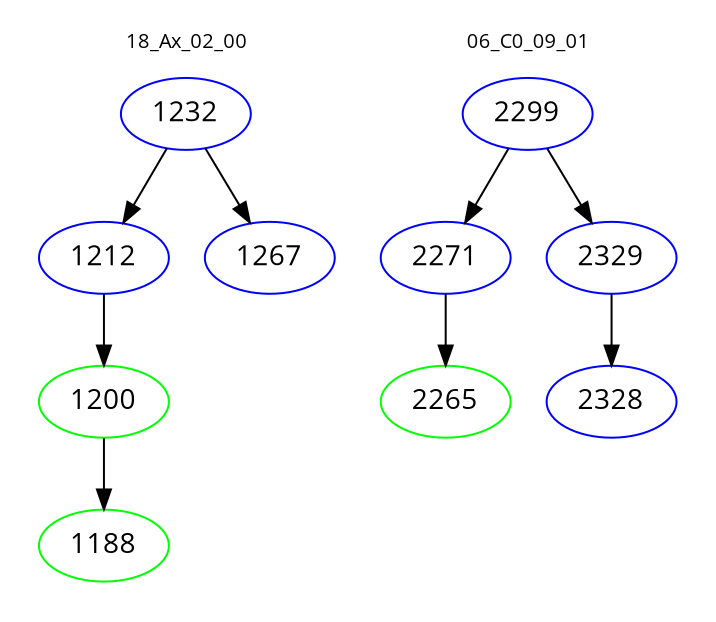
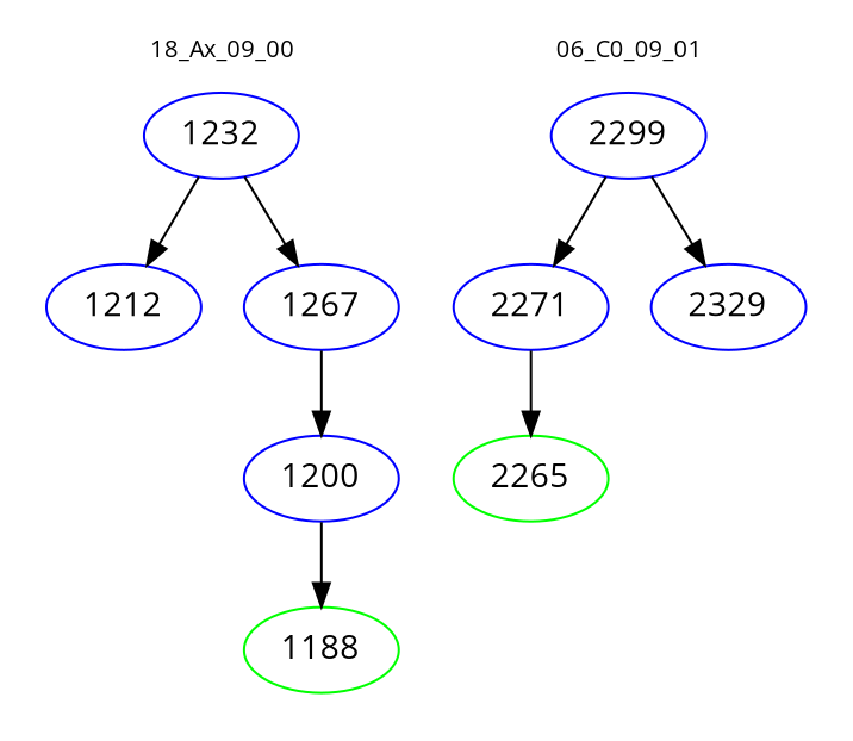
  digraph {
    fontname="Open Sans"
    node [color=blue fontname="Open Sans"]
    edge [color=black fontname="Open Sans"]
    n1 [label=1212]
-   n2 [color=green label=1200]
+   n2 [label=1200]
    n3 [label=1232]
    n4 [color=green label=1188]
    n5 [label=1267]
    n6 [label=2299]
    n7 [label=2271]
    n8 [label=2329]
    n9 [color=green label=2265]
-   n10 [label=2328]
    subgraph cluster_1 {
      color=white
      fontsize=10
-     label="18_Ax_02_00"
+     label="18_Ax_09_00"
      n1
      n2
      n3
      n4
      n5
    }
    subgraph cluster_2 {
      color=white
      fontsize=10
      label="06_C0_09_01"
      n6
      n7
      n8
      n9
-     n10
    }
-   n1 -> n2
+   n5 -> n2
    n2 -> n4
    n3 -> n1
    n3 -> n5
    n6 -> n7
    n6 -> n8
    n7 -> n9
-   n8 -> n10
  }
